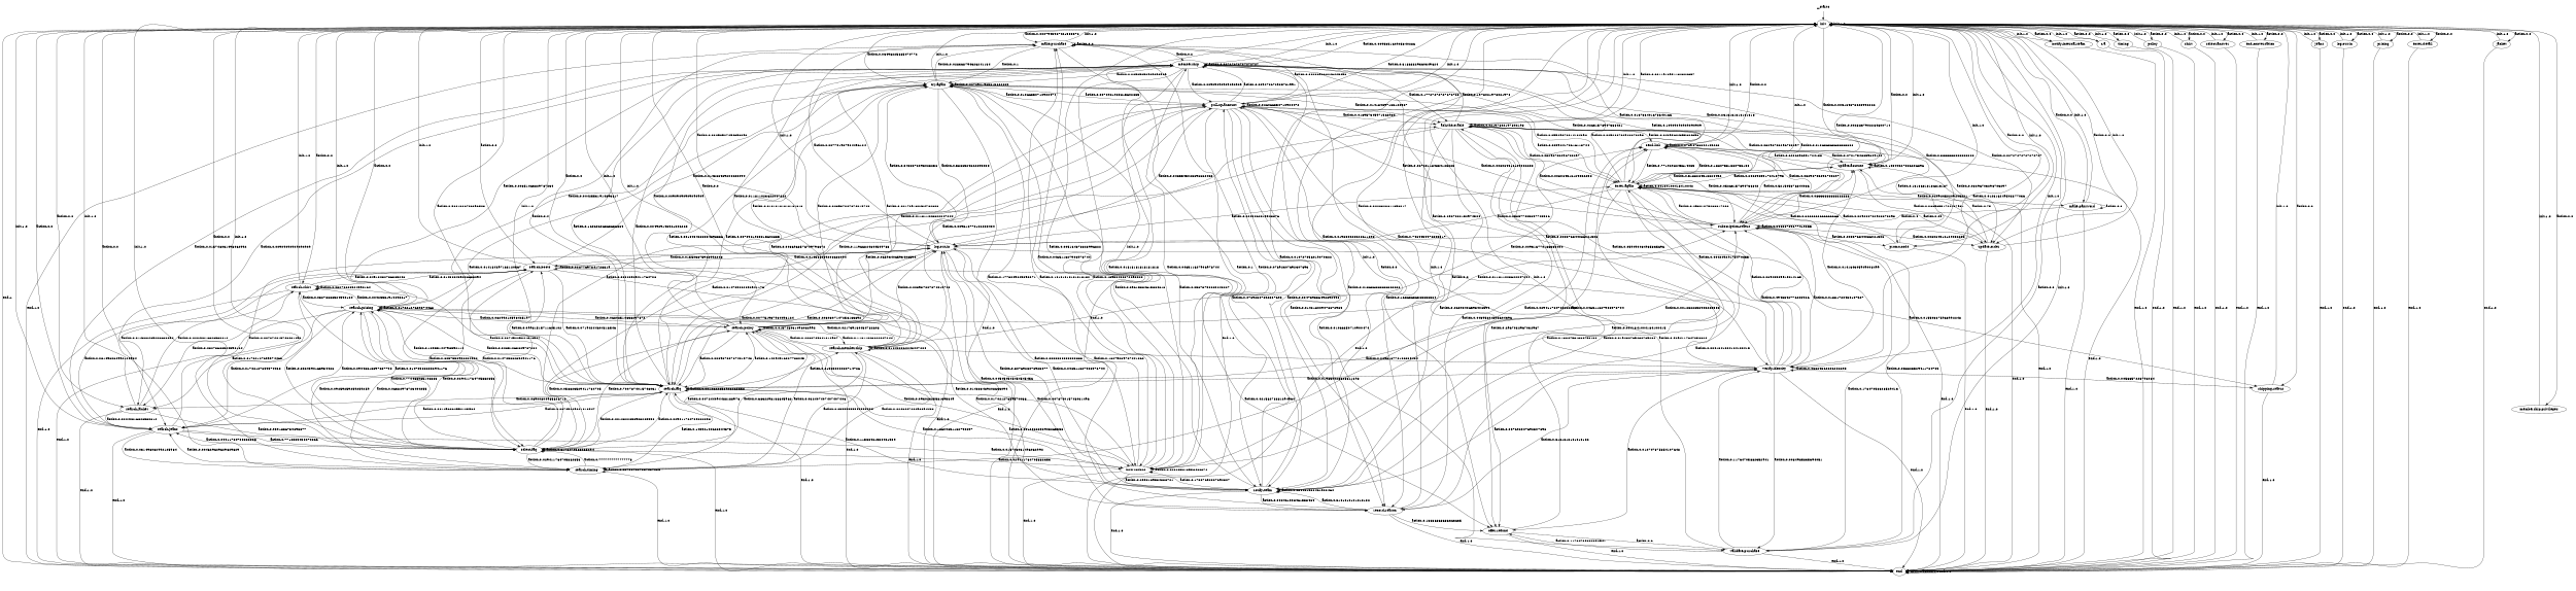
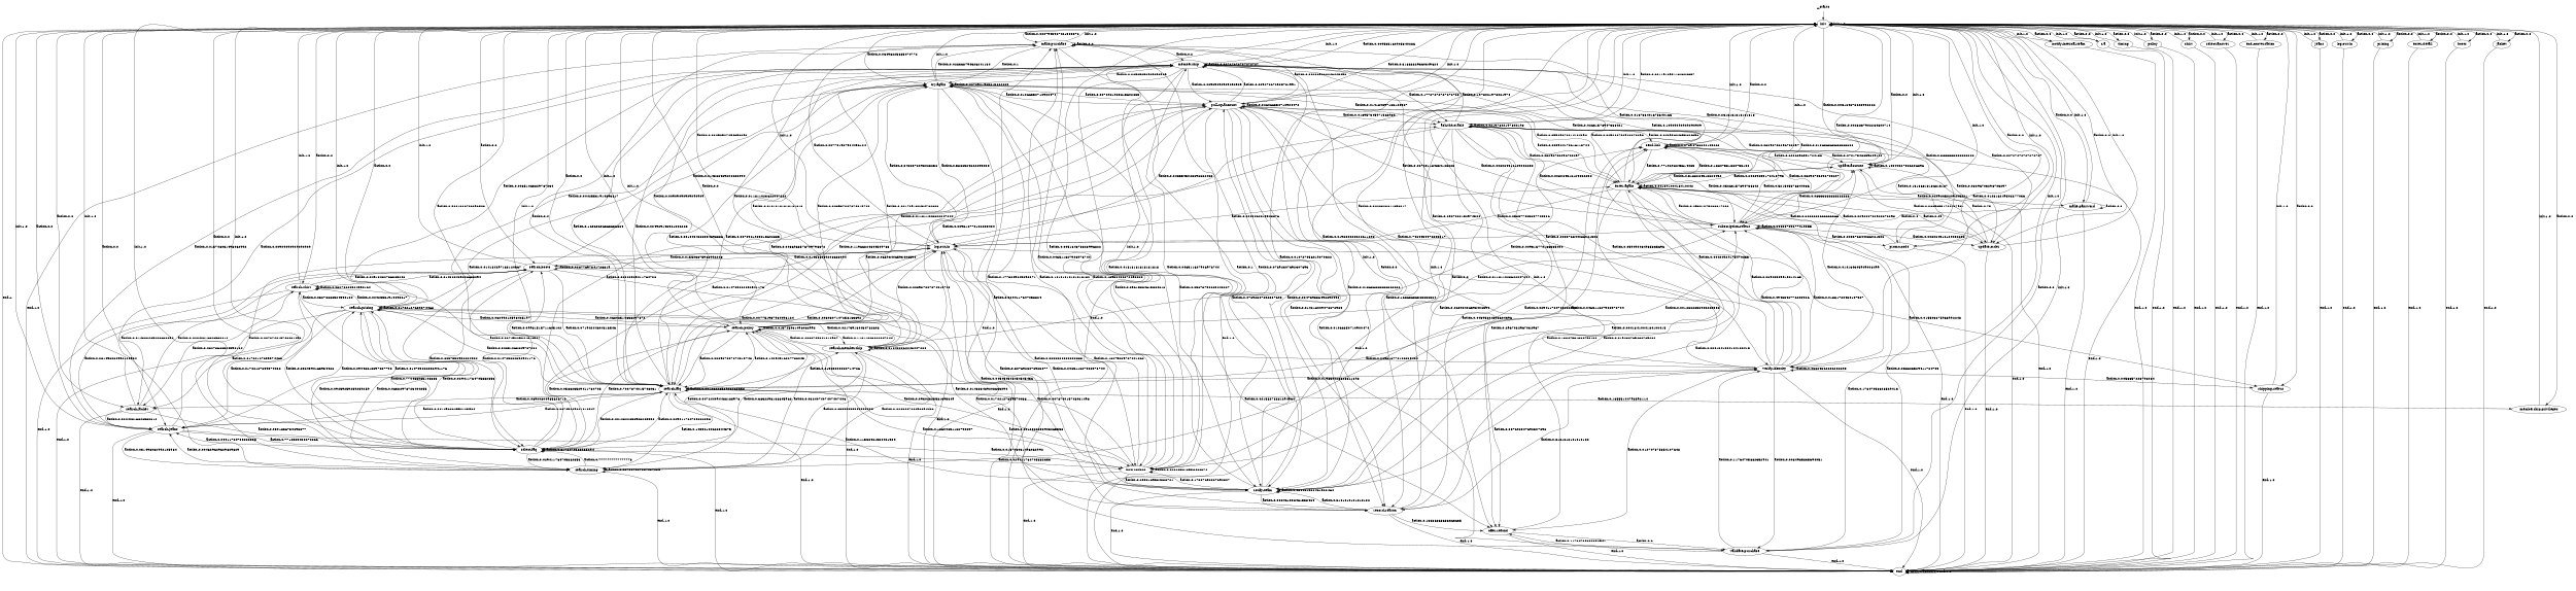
  digraph {
    n1 [label=init]
    n2 [label="make-purchase"]
    n3 [label="search-pricing"]
    n4 [label=membership]
    n5 [label="search-boots"]
    n6 [label="membership-privileges"]
    n7 [label="try-again"]
    n8 [label="record-reason"]
    n9 [label="notify-team"]
    n10 [label="log-out-in"]
    n11 [label="offer-refund"]
    n12 [label="update-account"]
    n13 [label="subscription-status"]
    n14 [label="notify-internal-team"]
    n15 [label="n/a"]
    n16 [label="search-timing"]
    n17 [label="validate-purchase"]
    n18 [label=timing]
    n19 [label=policy]
    n20 [label="search-jacket"]
    n21 [label="select-faq"]
    n22 [label="search-faq"]
    n23 [label=shirt]
    n24 [label="verify-identity"]
    n25 [label=instructions]
    n26 [label="select-answer"]
    n27 [label="enter-again"]
    n28 [label="ask-the-oracle"]
    n29 [label="end-conversation"]
    n30 [label=jeans]
    n31 [label="log-out/in"]
    n32 [label="make-password"]
    n33 [label="update-order"]
    n34 [label="search-shirt"]
    n35 [label="promo-code"]
    n36 [label=pricing]
    n37 [label="send-link"]
    n38 [label="enter-detail"]
    n39 [label="shipping-status"]
    n40 [label="search-jeans"]
    n41 [label="pull-up-account"]
+   n42 [label=boots]
    n43 [label="search-policy"]
    n44 [label=jacket]
    n45 [label="search-membership"]
    n46 [label=end]
    __start0 [shape=none]
    n1 -> n1 [label="init:1.0"]
    n1 -> n2 [label="action:0.0007945967421533572"]
    n1 -> n3 [label="action:0.0"]
    n1 -> n4 [label="action:0.009535160905840286"]
    n1 -> n5 [label="action:0.0"]
    n1 -> n6 [label="action:0.0"]
    n1 -> n7 [label="action:0.03496225665474772"]
    n1 -> n8 [label="action:0.0"]
    n1 -> n9 [label="action:0.010727056019070322"]
    n1 -> n10 [label="action:0.03098927294398093"]
    n1 -> n11 [label="action:0.0"]
    n1 -> n12 [label="action:0.0"]
    n1 -> n13 [label="action:0.0023837902264600714"]
    n1 -> n14 [label="action:0.0"]
    n1 -> n15 [label="action:0.0"]
    n1 -> n16 [label="action:0.0"]
    n1 -> n17 [label="action:0.0"]
    n1 -> n18 [label="action:0.0"]
    n1 -> n19 [label="action:0.0"]
    n1 -> n20 [label="action:0.0"]
    n1 -> n21 [label="action:0.0"]
    n1 -> n22 [label="action:0.5681366706396503"]
    n1 -> n23 [label="action:0.0"]
    n1 -> n24 [label="action:0.012316249503377036"]
    n1 -> n25 [label="action:0.005164878823996822"]
    n1 -> n26 [label="action:0.0"]
    n1 -> n27 [label="action:0.005164878823996822"]
    n1 -> n28 [label="action:0.0011918951132300357"]
    n1 -> n29 [label="action:0.0"]
    n1 -> n30 [label="action:0.0"]
    n1 -> n31 [label="action:0.0"]
    n1 -> n32 [label="action:0.0"]
    n1 -> n33 [label="action:0.0"]
    n1 -> n34 [label="action:0.0"]
    n1 -> n35 [label="action:0.0"]
    n1 -> n36 [label="action:0.0"]
    n1 -> n37 [label="action:0.0"]
    n1 -> n38 [label="action:0.0"]
    n1 -> n39 [label="action:0.0"]
    n1 -> n40 [label="action:0.0"]
    n1 -> n41 [label="action:0.31863329360349624"]
+   n1 -> n42 [label="action:0.0"]
    n1 -> n43 [label="action:0.0"]
    n1 -> n44 [label="action:0.0"]
    n1 -> n45 [label="action:0.0"]
    n1 -> n46 [label="end:1"]
    n2 -> n1 [label="init:1.0"]
    n2 -> n2 [label="action:0.2"]
    n2 -> n4 [label="action:0.2"]
    n2 -> n7 [label="action:0.1"]
    n2 -> n9 [label="action:0.1"]
    n2 -> n22 [label="action:0.4"]
    n2 -> n46 [label="end:1.0"]
    n3 -> n1 [label="init:1.0"]
    n3 -> n3 [label="action:0.01702127659574468"]
    n3 -> n4 [label="action:0.00851063829787234"]
    n3 -> n7 [label="action:0.00425531914893617"]
    n3 -> n9 [label="action:0.01702127659574468"]
    n3 -> n16 [label="action:0.06382978723404255"]
    n3 -> n20 [label="action:0.01702127659574468"]
    n3 -> n21 [label="action:0.774468085106383"]
    n3 -> n22 [label="action:0.00851063829787234"]
    n3 -> n34 [label="action:0.00425531914893617"]
    n3 -> n40 [label="action:0.01702127659574468"]
    n3 -> n43 [label="action:0.06808510638297872"]
    n3 -> n46 [label="end:1.0"]
    n4 -> n1 [label="init:1.0"]
    n4 -> n4 [label="action:0.02727272727272727"]
    n4 -> n7 [label="action:0.00909090909090909"]
    n4 -> n8 [label="action:0.013636363636363636"]
    n4 -> n11 [label="action:0.16363636363636364"]
    n4 -> n12 [label="action:0.2318181818181818"]
    n4 -> n13 [label="action:0.013636363636363636"]
    n4 -> n22 [label="action:0.16363636363636364"]
    n4 -> n25 [label="action:0.01818181818181818"]
    n4 -> n27 [label="action:0.10909090909090909"]
    n4 -> n28 [label="action:0.17727272727272728"]
    n4 -> n33 [label="action:0.02727272727272727"]
    n4 -> n40 [label="action:0.00909090909090909"]
    n4 -> n41 [label="action:0.00909090909090909"]
    n4 -> n43 [label="action:0.00909090909090909"]
    n4 -> n45 [label="action:0.01818181818181818"]
    n4 -> n46 [label="end:1.0"]
    n5 -> n1 [label="init:1.0"]
    n5 -> n5 [label="action:0.02877697841726619"]
    n5 -> n7 [label="action:0.014388489208633094"]
    n5 -> n8 [label="action:0.014388489208633094"]
    n5 -> n10 [label="action:0.014388489208633094"]
    n5 -> n11 [label="action:0.02158273381294964"]
    n5 -> n20 [label="action:0.014388489208633094"]
    n5 -> n21 [label="action:0.8057553956834532"]
    n5 -> n22 [label="action:0.07194244604316546"]
    n5 -> n34 [label="action:0.014388489208633094"]
    n5 -> n46 [label="end:1.0"]
    n6 -> n1 [label="init:1.0"]
    n7 -> n1 [label="init:1.0"]
    n7 -> n2 [label="action:0.028368794326241134"]
    n7 -> n7 [label="action:0.0070921985815602835"]
    n7 -> n9 [label="action:0.05673758865248227"]
    n7 -> n10 [label="action:0.5886524822695035"]
    n7 -> n21 [label="action:0.014184397163120567"]
    n7 -> n22 [label="action:0.0070921985815602835"]
    n7 -> n25 [label="action:0.1773049645390071"]
    n7 -> n27 [label="action:0.09929078014184398"]
    n7 -> n28 [label="action:0.014184397163120567"]
    n7 -> n41 [label="action:0.0070921985815602835"]
    n7 -> n46 [label="end:1.0"]
    n8 -> n1 [label="init:1.0"]
    n8 -> n2 [label="action:0.18181818181818182"]
    n8 -> n9 [label="action:0.3181818181818182"]
    n8 -> n10 [label="action:0.045454545454545456"]
    n8 -> n11 [label="action:0.13636363636363635"]
    n8 -> n24 [label="action:0.3181818181818182"]
    n8 -> n46 [label="end:1.0"]
    n9 -> n1 [label="init:1.0"]
    n9 -> n2 [label="action:0.07692307692307693"]
    n9 -> n7 [label="action:0.09615384615384616"]
    n9 -> n8 [label="action:0.038461538461538464"]
    n9 -> n9 [label="action:0.038461538461538464"]
    n9 -> n10 [label="action:0.3076923076923077"]
    n9 -> n22 [label="action:0.11538461538461539"]
    n9 -> n24 [label="action:0.057692307692307696"]
    n9 -> n25 [label="action:0.17307692307692307"]
    n9 -> n27 [label="action:0.019230769230769232"]
    n9 -> n41 [label="action:0.07692307692307693"]
    n9 -> n46 [label="end:1.0"]
    n10 -> n1 [label="init:1.0"]
    n10 -> n2 [label="action:0.007751937984496124"]
    n10 -> n5 [label="action:0.015503875968992248"]
    n10 -> n7 [label="action:0.3488372093023256"]
    n10 -> n9 [label="action:0.046511627906976744"]
    n10 -> n22 [label="action:0.007751937984496124"]
    n10 -> n25 [label="action:0.3333333333333333"]
    n10 -> n27 [label="action:0.2248062015503876"]
    n10 -> n39 [label="action:0.015503875968992248"]
    n10 -> n46 [label="end:1.0"]
    n11 -> n1 [label="init:1.0"]
    n11 -> n17 [label="action:0.6"]
    n11 -> n46 [label="end:1.0"]
    n12 -> n1 [label="init:1.0"]
    n12 -> n12 [label="action:0.10344827586206896"]
    n12 -> n27 [label="action:0.20689655172413793"]
    n12 -> n33 [label="action:0.06896551724137931"]
    n12 -> n37 [label="action:0.6206896551724138"]
    n12 -> n46 [label="end:1.0"]
    n13 -> n1 [label="init:1.0"]
    n13 -> n10 [label="action:0.005376344086021506"]
    n13 -> n12 [label="action:0.08333333333333333"]
    n13 -> n13 [label="action:0.04838709677419355"]
    n13 -> n24 [label="action:0.01881720430107527"]
    n13 -> n27 [label="action:0.29301075268817206"]
    n13 -> n28 [label="action:0.008064516129032258"]
    n13 -> n33 [label="action:0.008064516129032258"]
    n13 -> n35 [label="action:0.005376344086021506"]
    n13 -> n37 [label="action:0.521505376344086"]
    n13 -> n41 [label="action:0.008064516129032258"]
    n13 -> n46 [label="end:1.0"]
    n14 -> n1 [label="init:1.0"]
    n14 -> n46 [label="end:1.0"]
    n15 -> n1 [label="init:1.0"]
    n15 -> n46 [label="end:1.0"]
    n16 -> n1 [label="init:1.0"]
    n16 -> n3 [label="action:0.09259259259259259"]
    n16 -> n16 [label="action:0.037037037037037035"]
    n16 -> n21 [label="action:0.7777777777777778"]
    n16 -> n37 [label="action:0.029411764705882353"]
    n16 -> n40 [label="action:0.004629629629629629"]
    n16 -> n43 [label="action:0.032407407407407406"]
    n16 -> n45 [label="action:0.05555555555555555"]
    n16 -> n46 [label="end:1.0"]
    n17 -> n1 [label="init:1.0"]
    n17 -> n11 [label="action:0.11764705882352941"]
    n17 -> n13 [label="action:0.17647058823529413"]
    n17 -> n24 [label="action:0.11764705882352941"]
    n17 -> n27 [label="action:0.058823529411764705"]
-   n17 -> n28 [label="action:0.5294117647058824"]
+   n17 -> n2 [label="action:0.5294117647058824"]
    n17 -> n46 [label="end:1.0"]
    n18 -> n1 [label="init:1.0"]
    n18 -> n46 [label="end:1.0"]
    n19 -> n1 [label="init:1.0"]
    n19 -> n46 [label="end:1.0"]
    n20 -> n1 [label="init:1.0"]
    n20 -> n5 [label="action:0.02040816326530612"]
    n20 -> n21 [label="action:0.9591836734693877"]
    n20 -> n40 [label="action:0.02040816326530612"]
    n20 -> n46 [label="end:1.0"]
    n21 -> n1 [label="init:1.0"]
    n21 -> n3 [label="action:0.029411764705882353"]
    n21 -> n5 [label="action:0.014705882352941176"]
    n21 -> n16 [label="action:0.029411764705882353"]
    n21 -> n21 [label="action:0.6176470588235294"]
    n21 -> n22 [label="action:0.029411764705882353"]
    n21 -> n25 [label="action:0.029411764705882353"]
    n21 -> n28 [label="action:0.014705882352941176"]
    n21 -> n34 [label="action:0.014705882352941176"]
    n21 -> n40 [label="action:0.04411764705882353"]
    n21 -> n41 [label="action:0.08823529411764706"]
    n21 -> n43 [label="action:0.058823529411764705"]
    n21 -> n46 [label="end:1.0"]
    n22 -> n1 [label="init:1.0"]
-   n22 -> n3 [label="action:0.13555144793592114"]
+   n22 -> n6 [label="action:0.13555144793592114"]
    n22 -> n4 [label="action:0.004929143561306223"]
    n22 -> n5 [label="action:0.09981515711645102"]
    n22 -> n7 [label="action:0.0018484288354898336"]
    n22 -> n10 [label="action:0.0030807147258163892"]
    n22 -> n13 [label="action:0.0012322858903265558"]
    n22 -> n16 [label="action:0.14356130622304375"]
    n22 -> n20 [label="action:0.06900800985828712"]
    n22 -> n21 [label="action:0.0012322858903265558"]
    n22 -> n22 [label="action:0.0012322858903265558"]
    n22 -> n25 [label="action:0.0012322858903265558"]
    n22 -> n34 [label="action:0.08749229821318547"]
    n22 -> n40 [label="action:0.08749229821318547"]
    n22 -> n41 [label="action:0.0036968576709796672"]
    n22 -> n43 [label="action:0.14294516327788045"]
    n22 -> n45 [label="action:0.21565003080714726"]
    n22 -> n46 [label="end:1.0"]
    n23 -> n1 [label="init:1.0"]
    n23 -> n46 [label="end:1.0"]
    n24 -> n1 [label="init:1.0"]
    n24 -> n2 [label="action:0.0028328611898017"]
    n24 -> n4 [label="action:0.2507082152974504"]
    n24 -> n11 [label="action:0.012747875354107648"]
    n24 -> n12 [label="action:0.014164305949008499"]
    n24 -> n13 [label="action:0.4943342776203966"]
    n24 -> n17 [label="action:0.0084985835694051"]
    n24 -> n22 [label="action:0.019830028328611898"]
    n24 -> n24 [label="action:0.03824362606232295"]
    n24 -> n27 [label="action:0.06940509915014165"]
    n24 -> n28 [label="action:0.059490084985835696"]
    n24 -> n37 [label="action:0.00424929178470255"]
    n24 -> n39 [label="action:0.0056657223796034"]
    n24 -> n41 [label="action:0.019830028328611898"]
    n24 -> n46 [label="end:1.0"]
    n25 -> n1 [label="init:1.0"]
    n25 -> n2 [label="action:0.046511627906976744"]
    n25 -> n4 [label="action:0.046511627906976744"]
    n25 -> n7 [label="action:0.13953488372093023"]
    n25 -> n9 [label="action:0.2558139534883721"]
    n25 -> n10 [label="action:0.16279069767441862"]
    n25 -> n22 [label="action:0.18604651162790697"]
    n25 -> n25 [label="action:0.023255813953488372"]
    n25 -> n37 [label="action:0.046511627906976744"]
    n25 -> n43 [label="action:0.09302325581395349"]
    n25 -> n46 [label="end:1.0"]
    n26 -> n1 [label="init:1.0"]
    n26 -> n46 [label="end:1.0"]
    n27 -> n1 [label="init:1.0"]
    n27 -> n2 [label="action:0.016736401673640166"]
    n27 -> n7 [label="action:0.029288702928870293"]
    n27 -> n8 [label="action:0.0041841004184100415"]
    n27 -> n9 [label="action:0.13807531380753138"]
    n27 -> n10 [label="action:0.058577405857740586"]
    n27 -> n12 [label="action:0.5188284518828452"]
    n27 -> n25 [label="action:0.0041841004184100415"]
    n27 -> n27 [label="action:0.04184100418410042"]
    n27 -> n32 [label="action:0.02092050209205021"]
    n27 -> n33 [label="action:0.029288702928870293"]
    n27 -> n37 [label="action:0.13807531380753138"]
    n27 -> n46 [label="end:1.0"]
    n28 -> n1 [label="init:1.0"]
    n28 -> n4 [label="action:0.1978021978021978"]
    n28 -> n8 [label="action:0.04395604395604396"]
    n28 -> n9 [label="action:0.06593406593406594"]
    n28 -> n11 [label="action:0.2967032967032967"]
    n28 -> n12 [label="action:0.03296703296703297"]
    n28 -> n13 [label="action:0.03296703296703297"]
    n28 -> n22 [label="action:0.06593406593406594"]
    n28 -> n27 [label="action:0.03296703296703297"]
    n28 -> n28 [label="action:0.02197802197802198"]
    n28 -> n33 [label="action:0.03296703296703297"]
    n28 -> n35 [label="action:0.13186813186813187"]
    n28 -> n37 [label="action:0.04395604395604396"]
    n28 -> n46 [label="end:1.0"]
    n29 -> n1 [label="init:1.0"]
    n29 -> n46 [label="end:1.0"]
    n30 -> n1 [label="init:1.0"]
    n30 -> n46 [label="end:1.0"]
    n31 -> n1 [label="init:1.0"]
    n31 -> n46 [label="end:1.0"]
    n32 -> n1 [label="init:1.0"]
    n32 -> n13 [label="action:0.4"]
    n32 -> n32 [label="action:0.6"]
    n32 -> n46 [label="end:1.0"]
    n33 -> n1 [label="init:1.0"]
    n33 -> n12 [label="action:0.75"]
    n33 -> n27 [label="action:0.25"]
    n33 -> n46 [label="end:1.0"]
    n34 -> n1 [label="init:1.0"]
    n34 -> n3 [label="action:0.03278688524590164"]
    n34 -> n5 [label="action:0.04918032786885246"]
    n34 -> n20 [label="action:0.03278688524590164"]
    n34 -> n21 [label="action:0.8524590163934426"]
    n34 -> n34 [label="action:0.03278688524590164"]
    n34 -> n46 [label="end:1.0"]
    n35 -> n1 [label="init:1.0"]
    n35 -> n4 [label="action:0.3333333333333333"]
    n35 -> n27 [label="action:0.6666666666666666"]
    n35 -> n46 [label="end:1.0"]
    n36 -> n1 [label="init:1.0"]
    n36 -> n46 [label="end:1.0"]
    n37 -> n1 [label="init:1.0"]
    n37 -> n12 [label="action:0.07017543859649122"]
    n37 -> n13 [label="action:0.05263157894736842"]
    n37 -> n27 [label="action:0.7719298245614035"]
    n37 -> n37 [label="action:0.07894736842105263"]
    n37 -> n41 [label="action:0.02631578947368421"]
    n37 -> n46 [label="end:1.0"]
    n38 -> n1 [label="init:1.0"]
    n38 -> n46 [label="end:1.0"]
    n39 -> n1 [label="init:1.0"]
    n39 -> n46 [label="end:1.0"]
    n40 -> n1 [label="init:1.0"]
    n40 -> n3 [label="action:0.09448818897637795"]
    n40 -> n4 [label="action:0.015748031496062992"]
    n40 -> n10 [label="action:0.007874015748031496"]
    n40 -> n16 [label="action:0.031496062992125984"]
    n40 -> n21 [label="action:0.7716535433070866"]
    n40 -> n22 [label="action:0.031496062992125984"]
    n40 -> n25 [label="action:0.015748031496062992"]
    n40 -> n34 [label="action:0.031496062992125984"]
    n40 -> n46 [label="end:1.0"]
    n41 -> n1 [label="init:1.0"]
    n41 -> n2 [label="action:0.002369668246445498"]
    n41 -> n4 [label="action:0.009478672985781991"]
    n41 -> n7 [label="action:0.01066350710900474"]
    n41 -> n8 [label="action:0.014218009478672985"]
    n41 -> n9 [label="action:0.004739336492890996"]
    n41 -> n10 [label="action:0.0035545023696682463"]
    n41 -> n13 [label="action:0.027251184834123223"]
    n41 -> n17 [label="action:0.01066350710900474"]
    n41 -> n22 [label="action:0.11966824644549763"]
    n41 -> n24 [label="action:0.7464454976303317"]
    n41 -> n27 [label="action:0.005924170616113744"]
    n41 -> n28 [label="action:0.018957345971563982"]
    n41 -> n41 [label="action:0.026066350710900472"]
    n41 -> n46 [label="end:1.0"]
+   n42 -> n1 [label="init:1.0"]
+   n42 -> n46 [label="end:1.0"]
    n43 -> n1 [label="init:1.0"]
    n43 -> n3 [label="action:0.06299212598425197"]
    n43 -> n4 [label="action:0.011811023622047244"]
    n43 -> n7 [label="action:0.003937007874015748"]
    n43 -> n10 [label="action:0.003937007874015748"]
    n43 -> n13 [label="action:0.011811023622047244"]
    n43 -> n16 [label="action:0.047244094488188976"]
    n43 -> n21 [label="action:0.7007874015748031"]
    n43 -> n22 [label="action:0.003937007874015748"]
    n43 -> n25 [label="action:0.007874015748031496"]
    n43 -> n41 [label="action:0.011811023622047244"]
    n43 -> n43 [label="action:0.015748031496062992"]
    n43 -> n45 [label="action:0.11811023622047244"]
    n43 -> n46 [label="end:1.0"]
    n44 -> n1 [label="init:1.0"]
    n44 -> n46 [label="end:1.0"]
    n45 -> n1 [label="init:1.0"]
    n45 -> n3 [label="action:0.021739130434782608"]
    n45 -> n4 [label="action:0.021739130434782608"]
    n45 -> n16 [label="action:0.024844720496894408"]
    n45 -> n21 [label="action:0.6832298136645962"]
    n45 -> n24 [label="action:0.009316770186335404"]
    n45 -> n37 [label="action:0.009316770186335404"]
    n45 -> n41 [label="action:0.009316770186335404"]
    n45 -> n43 [label="action:0.2080745341614907"]
    n45 -> n45 [label="action:0.012422360248447204"]
    n45 -> n46 [label="end:1.0"]
    n46 -> n46 [label="init:1.0"]
    n46 -> n46 [label="action:1.0"]
    n46 -> n46 [label="end:1.0"]
    __start0 -> n1
  }
